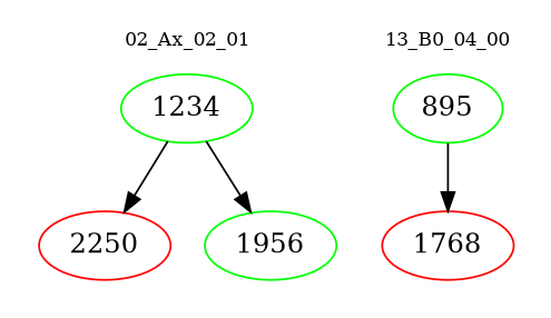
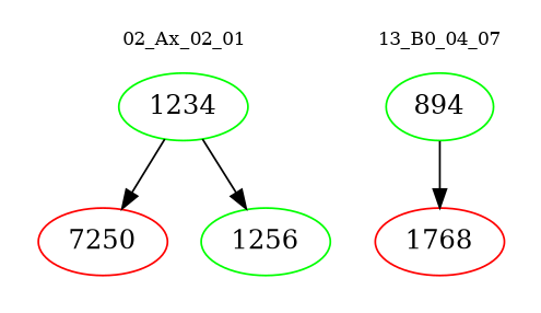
  digraph {
    node [color=green]
    edge [color=black]
    n1 [label=1234]
-   n2 [color=red label=2250]
-   n3 [label=1956]
-   n4 [label=895]
+   n2 [color=red label=7250]
+   n3 [label=1256]
+   n4 [label=894]
    n5 [color=red label=1768]
    subgraph cluster_1 {
      color=white
      fontsize=10
      label="02_Ax_02_01"
      n1
      n2
      n3
    }
    subgraph cluster_2 {
      color=white
      fontsize=10
-     label="13_B0_04_00"
+     label="13_B0_04_07"
      n4
      n5
    }
    n1 -> n2
    n1 -> n3
    n4 -> n5
  }
